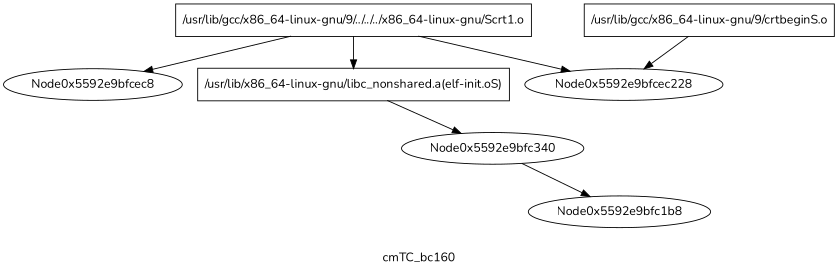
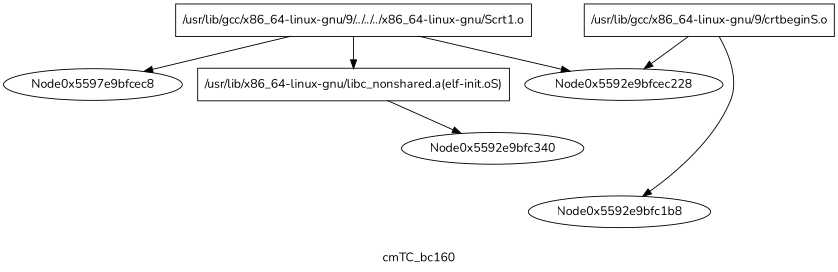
  digraph {
    fontname=Nunito
    label=cmTC_bc160
    node [fontname=Nunito]
    edge [fontname=Nunito]
    n1 [label="{/usr/lib/gcc/x86_64-linux-gnu/9/../../../x86_64-linux-gnu/Scrt1.o}" shape=record]
-   Node0x5592e9bfcec8
+   Node0x5592e9bfcec8 [label=Node0x5597e9bfcec8]
    n3 [label="{/usr/lib/x86_64-linux-gnu/libc_nonshared.a(elf-init.oS)}" shape=record]
    n4 [label=Node0x5592e9bfcec228]
    Node0x5592e9bfc340
    n6 [label="{/usr/lib/gcc/x86_64-linux-gnu/9/crtbeginS.o}" shape=record]
    n7 [label=Node0x5592e9bfc1b8]
    n1 -> Node0x5592e9bfcec8
    n1 -> n3
    n1 -> n4
    n3 -> Node0x5592e9bfc340
    n6 -> n4
-   Node0x5592e9bfc340 -> n7
+   n6 -> n7
  }
